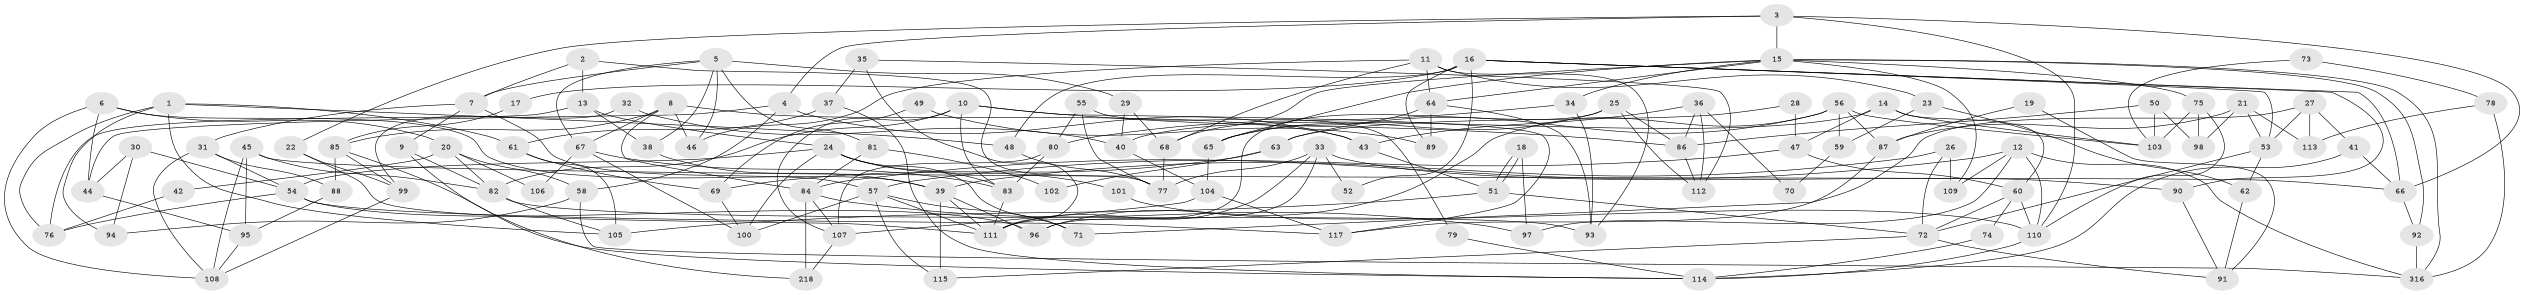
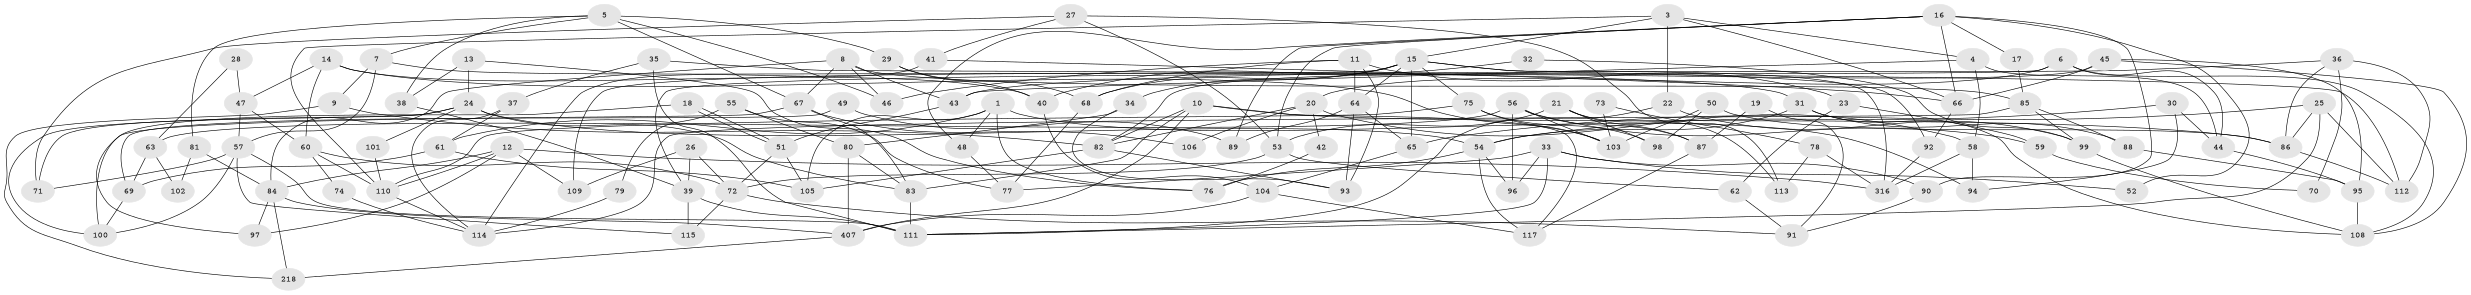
  graph {
    fontname="Courier Prime"
    node [color=gray90 fontname="Courier Prime" style=filled]
    edge [fontname="Courier Prime"]
    1
    48
    61
    76
    94
    105
    77
    69
-   2
    7
    13
    9
    31
    57
    38
    24
    3
    4
    15
    22
    66
    110
    43
    44
    58
    64
    68
    109
    n29 [label=316]
    34
    65
    75
    92
    99
    111
    114
    51
    95
    5
    29
    46
    67
    81
    40
    39
    83
    106
    100
    84
    102
    6
    20
    108
    82
    42
    96
    115
    n58 [label=218]
    54
    88
    71
    8
    85
-   107
+   107 [label=407]
    97
    93
    10
    86
    117
    112
    11
    23
    59
    62
    89
    12
    101
    14
    47
    60
    103
    104
    72
    74
    80
    98
    16
    17
    52
    53
    90
    91
    18
    19
    87
    21
    113
    70
    25
    26
    27
    41
    28
    63
    30
    32
    33
    35
    37
    36
    45
    49
    50
    55
    79
    56
    73
    78
    1 -- 48
    1 -- 61
    1 -- 76
    1 -- 94
    1 -- 105
    48 -- 77
    61 -- 105
    61 -- 69
    69 -- 100
-   2 -- 77
-   2 -- 7
-   2 -- 13
    7 -- 9
    7 -- 31
    7 -- 57
    13 -- 76
    13 -- 38
    13 -- 24
    9 -- 82
    9 -- n58
    31 -- 108
    31 -- 54
    31 -- 88
    57 -- 111
    57 -- 100
    57 -- 115
    57 -- 71
    38 -- 39
    24 -- 83
    24 -- 100
    24 -- 54
    24 -- 71
    24 -- 101
    3 -- 4
    3 -- 15
    3 -- 22
    3 -- 66
    3 -- 110
    4 -- 43
    4 -- 44
    4 -- 58
    15 -- 64
    15 -- 68
    15 -- 109
    15 -- n29
    15 -- 34
    15 -- 65
    15 -- 75
    15 -- 92
    22 -- 99
    22 -- 111
    66 -- 92
    110 -- 114
    43 -- 51
    44 -- 95
    58 -- 94
    58 -- n29
    64 -- 65
    64 -- 93
    64 -- 89
    68 -- 77
    34 -- 93
    34 -- 80
    65 -- 104
    75 -- 110
    75 -- 103
    75 -- 98
    92 -- n29
    99 -- 108
    51 -- 105
    51 -- 72
    95 -- 108
    5 -- 7
    5 -- 38
    5 -- 29
    5 -- 46
    5 -- 67
    5 -- 81
    29 -- 68
    29 -- 40
    67 -- 83
    67 -- 106
    67 -- 100
    81 -- 84
    81 -- 102
    40 -- 104
    39 -- 111
-   39 -- 96
    39 -- 115
    83 -- 111
    84 -- n58
    84 -- 107
    84 -- 97
    6 -- 44
    6 -- 39
    6 -- 20
    6 -- 108
    20 -- 58
    20 -- 106
    20 -- 82
    20 -- 42
    82 -- 105
    82 -- 93
    42 -- 76
    54 -- 76
    54 -- 96
    54 -- 117
    88 -- 95
    8 -- 43
    8 -- 46
    8 -- 67
    8 -- 84
    8 -- 85
    85 -- 99
    85 -- 114
    85 -- 88
    107 -- n58
    10 -- 83
    10 -- 82
    10 -- 107
    10 -- 86
    10 -- 117
    86 -- 112
    11 -- 64
    11 -- 68
    11 -- 46
    11 -- 93
    11 -- 23
    23 -- 59
    23 -- 62
    59 -- 70
    62 -- 91
    12 -- 110
    12 -- 109
    12 -- n29
    12 -- 84
    12 -- 97
    101 -- 110
    14 -- 40
    14 -- 47
    14 -- 60
    14 -- 103
    47 -- 57
    47 -- 60
    60 -- 110
    60 -- 72
    60 -- 74
    104 -- 107
    104 -- 117
    72 -- 115
    72 -- 91
    74 -- 114
    80 -- 83
    80 -- 107
    16 -- 48
    16 -- 66
    16 -- 89
    16 -- 17
    16 -- 52
    16 -- 53
    16 -- 90
    17 -- 85
    53 -- 62
    53 -- 72
    90 -- 91
    18 -- 51
    18 -- 51
    18 -- 97
    19 -- 91
    19 -- 87
    87 -- 117
    21 -- 98
    21 -- 53
    21 -- 87
    21 -- 113
    25 -- 65
    25 -- 111
    25 -- 86
    25 -- 112
    26 -- 109
    26 -- 39
    26 -- 72
    27 -- 71
    27 -- 53
    27 -- 113
    27 -- 41
    41 -- 66
    41 -- 114
    28 -- 47
    28 -- 63
    63 -- 69
    63 -- 102
    30 -- 94
    30 -- 44
    30 -- 54
    32 -- 99
    32 -- 40
    33 -- 77
    33 -- 111
    33 -- 96
    33 -- 52
    33 -- 90
    35 -- 111
    35 -- 112
    35 -- 37
    37 -- 61
    37 -- 114
    36 -- 43
    36 -- 86
    36 -- 112
    36 -- 70
    45 -- 66
    45 -- 95
    45 -- 108
    45 -- 82
    49 -- 69
    49 -- 89
    50 -- 86
    50 -- 103
    50 -- 98
    55 -- 77
    55 -- 80
    55 -- 79
    79 -- 114
    56 -- 96
    56 -- 59
    56 -- 103
    56 -- 87
    56 -- 63
    73 -- 103
    73 -- 78
    78 -- n29
    78 -- 113
  }
